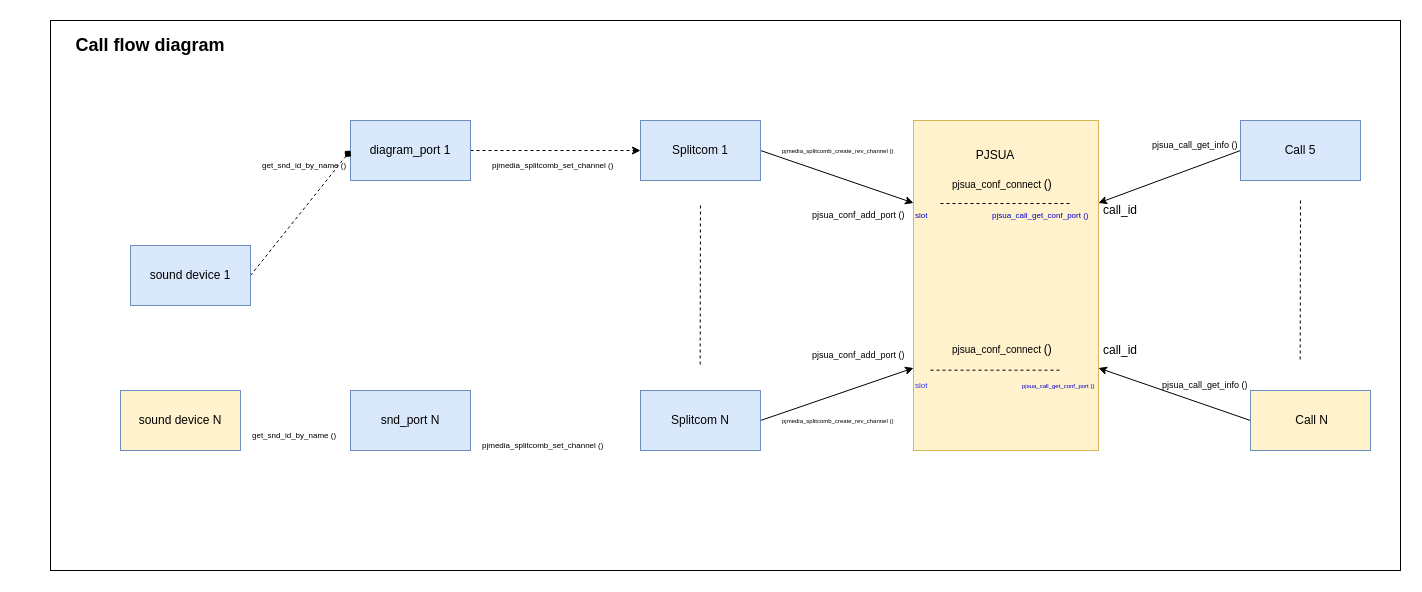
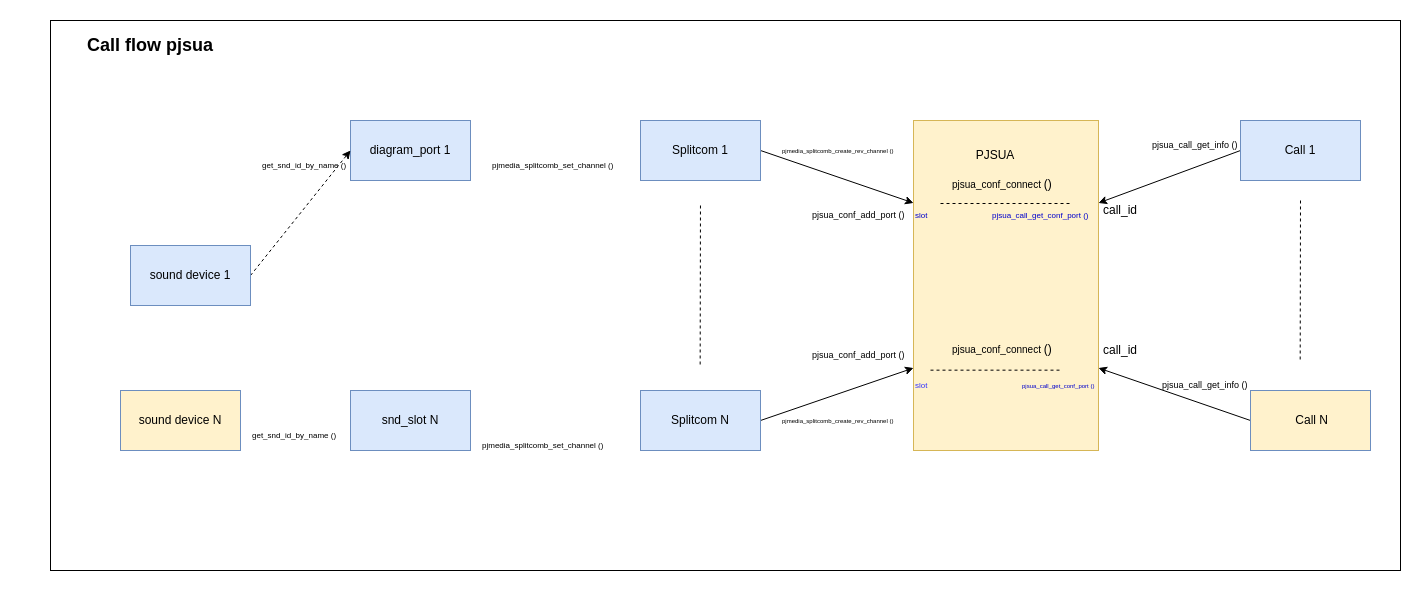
  <mxCell id="0" />
  <mxCell id="1" parent="0" />
  <mxCell id="2" value="" style="rounded=0;whiteSpace=wrap;html=1;" vertex="1" parent="1"><mxGeometry x="50" y="20" width="1350" height="550" as="geometry" /></mxCell>
  <mxCell id="3" value="" style="rounded=0;whiteSpace=wrap;html=1;fillColor=#fff2cc;strokeColor=#d6b656;" parent="1" vertex="1"><mxGeometry x="913" y="120" width="185" height="330" as="geometry" /></mxCell>
  <mxCell id="4" style="orthogonalLoop=1;jettySize=auto;html=1;exitX=0;exitY=0.5;exitDx=0;exitDy=0;entryX=1;entryY=0.25;entryDx=0;entryDy=0;" parent="1" source="6" target="3" edge="1"><mxGeometry relative="1" as="geometry" /></mxCell>
  <mxCell id="5" style="orthogonalLoop=1;jettySize=auto;html=1;dashed=1;endArrow=none;endFill=0;" parent="1" edge="1"><mxGeometry relative="1" as="geometry"><mxPoint x="1299.69" y="360" as="targetPoint" /><mxPoint x="1300" y="200" as="sourcePoint" /></mxGeometry></mxCell>
- <mxCell id="6" value="Call 5" style="rounded=0;whiteSpace=wrap;html=1;fillColor=#dae8fc;strokeColor=#6c8ebf;" parent="1" vertex="1"><mxGeometry x="1240" y="120" width="120" height="60" as="geometry" /></mxCell>
+ <mxCell id="6" value="Call 1" style="rounded=0;whiteSpace=wrap;html=1;fillColor=#dae8fc;strokeColor=#6c8ebf;" parent="1" vertex="1"><mxGeometry x="1240" y="120" width="120" height="60" as="geometry" /></mxCell>
  <mxCell id="7" style="edgeStyle=none;orthogonalLoop=1;jettySize=auto;html=1;exitX=0;exitY=0.5;exitDx=0;exitDy=0;entryX=1;entryY=0.75;entryDx=0;entryDy=0;" parent="1" source="8" target="3" edge="1"><mxGeometry relative="1" as="geometry" /></mxCell>
  <mxCell id="8" value="&amp;nbsp;Call N" style="rounded=0;whiteSpace=wrap;html=1;fillColor=#fff2cc;strokeColor=#6c8ebf;" parent="1" vertex="1"><mxGeometry x="1250" y="390" width="120" height="60" as="geometry" /></mxCell>
  <mxCell id="9" style="edgeStyle=none;orthogonalLoop=1;jettySize=auto;html=1;exitX=1;exitY=0.5;exitDx=0;exitDy=0;entryX=0;entryY=0.25;entryDx=0;entryDy=0;" parent="1" source="10" target="3" edge="1"><mxGeometry relative="1" as="geometry" /></mxCell>
  <mxCell id="10" value="Splitcom 1" style="rounded=0;whiteSpace=wrap;html=1;fillColor=#dae8fc;strokeColor=#6c8ebf;" parent="1" vertex="1"><mxGeometry x="640" y="120" width="120" height="60" as="geometry" /></mxCell>
  <mxCell id="11" style="edgeStyle=none;orthogonalLoop=1;jettySize=auto;html=1;exitX=1;exitY=0.5;exitDx=0;exitDy=0;entryX=0;entryY=0.75;entryDx=0;entryDy=0;" parent="1" source="12" target="3" edge="1"><mxGeometry relative="1" as="geometry" /></mxCell>
  <mxCell id="12" value="Splitcom N" style="rounded=0;whiteSpace=wrap;html=1;fillColor=#dae8fc;strokeColor=#6c8ebf;" parent="1" vertex="1"><mxGeometry x="640" y="390" width="120" height="60" as="geometry" /></mxCell>
  <mxCell id="13" value="PJSUA" style="text;html=1;strokeColor=none;fillColor=none;align=center;verticalAlign=middle;whiteSpace=wrap;rounded=0;" parent="1" vertex="1"><mxGeometry x="900" y="130" width="190" height="50" as="geometry" /></mxCell>
  <mxCell id="14" value="call_id" style="text;html=1;strokeColor=none;fillColor=none;align=center;verticalAlign=middle;whiteSpace=wrap;rounded=0;" parent="1" vertex="1"><mxGeometry x="1100" y="340" width="40" height="20" as="geometry" /></mxCell>
  <mxCell id="15" value="call_id" style="text;html=1;strokeColor=none;fillColor=none;align=center;verticalAlign=middle;whiteSpace=wrap;rounded=0;" parent="1" vertex="1"><mxGeometry x="1100" y="200" width="40" height="20" as="geometry" /></mxCell>
  <mxCell id="16" style="orthogonalLoop=1;jettySize=auto;html=1;dashed=1;endArrow=none;endFill=0;" parent="1" edge="1"><mxGeometry relative="1" as="geometry"><mxPoint x="699.66" y="365" as="targetPoint" /><mxPoint x="699.97" y="205" as="sourcePoint" /></mxGeometry></mxCell>
  <mxCell id="17" style="edgeStyle=none;orthogonalLoop=1;jettySize=auto;html=1;dashed=1;endArrow=none;endFill=0;" parent="1" edge="1"><mxGeometry relative="1" as="geometry"><mxPoint x="940" y="203" as="sourcePoint" /><mxPoint x="1070" y="203" as="targetPoint" /></mxGeometry></mxCell>
  <mxCell id="18" style="edgeStyle=none;orthogonalLoop=1;jettySize=auto;html=1;dashed=1;endArrow=none;endFill=0;" parent="1" edge="1"><mxGeometry relative="1" as="geometry"><mxPoint x="930" y="369.66" as="sourcePoint" /><mxPoint x="1060" y="369.66" as="targetPoint" /></mxGeometry></mxCell>
  <mxCell id="19" value="&lt;font style=&quot;font-size: 9px&quot;&gt;pjsua_call_get_info ()&lt;/font&gt;" style="text;whiteSpace=wrap;html=1;" parent="1" vertex="1"><mxGeometry x="1150" y="130" width="110" height="30" as="geometry" /></mxCell>
  <mxCell id="20" value="&lt;font style=&quot;font-size: 9px&quot;&gt;pjsua_call_get_info ()&lt;/font&gt;" style="text;whiteSpace=wrap;html=1;" parent="1" vertex="1"><mxGeometry x="1160" y="370" width="110" height="30" as="geometry" /></mxCell>
  <mxCell id="21" value="&lt;font style=&quot;font-size: 8px&quot; color=&quot;#0000cc&quot;&gt;pjsua_call_get_conf_port ()&lt;/font&gt;" style="text;whiteSpace=wrap;html=1;" parent="1" vertex="1"><mxGeometry x="990" y="200" width="120" height="20" as="geometry" /></mxCell>
  <mxCell id="22" value="&lt;font style=&quot;font-size: 6px&quot; color=&quot;#0000cc&quot;&gt;pjsua_call_get_conf_port ()&lt;/font&gt;" style="text;whiteSpace=wrap;html=1;" parent="1" vertex="1"><mxGeometry x="1020" y="370" width="120" height="20" as="geometry" /></mxCell>
  <mxCell id="23" value="&lt;font style=&quot;font-size: 10px&quot;&gt;pjsua_conf_connect &lt;/font&gt;()" style="text;whiteSpace=wrap;html=1;" parent="1" vertex="1"><mxGeometry x="950" y="170" width="130" height="30" as="geometry" /></mxCell>
  <mxCell id="24" value="&lt;font style=&quot;font-size: 10px&quot;&gt;pjsua_conf_connect &lt;/font&gt;()" style="text;whiteSpace=wrap;html=1;" parent="1" vertex="1"><mxGeometry x="950" y="335" width="130" height="30" as="geometry" /></mxCell>
  <mxCell id="25" value="&lt;font style=&quot;font-size: 8px&quot; color=&quot;#0000cc&quot;&gt;slot&lt;/font&gt;" style="text;whiteSpace=wrap;html=1;" parent="1" vertex="1"><mxGeometry x="913" y="200" width="40" height="30" as="geometry" /></mxCell>
  <mxCell id="26" value="&lt;font style=&quot;font-size: 8px&quot; color=&quot;#3333ff&quot;&gt;slot&lt;/font&gt;" style="text;whiteSpace=wrap;html=1;" parent="1" vertex="1"><mxGeometry x="913" y="370" width="40" height="30" as="geometry" /></mxCell>
  <mxCell id="27" value="&lt;font style=&quot;font-size: 9px&quot;&gt;pjsua_conf_add_port ()&lt;/font&gt;" style="text;whiteSpace=wrap;html=1;" parent="1" vertex="1"><mxGeometry x="810" y="200" width="100" height="30" as="geometry" /></mxCell>
  <mxCell id="28" value="&lt;font style=&quot;font-size: 9px&quot;&gt;pjsua_conf_add_port ()&lt;/font&gt;" style="text;whiteSpace=wrap;html=1;" parent="1" vertex="1"><mxGeometry x="810" y="340" width="130" height="20" as="geometry" /></mxCell>
  <mxCell id="29" value="&lt;font style=&quot;font-size: 6px&quot;&gt;pjmedia_splitcomb_create_rev_channel ()&lt;/font&gt;" style="text;whiteSpace=wrap;html=1;" parent="1" vertex="1"><mxGeometry x="780" y="135" width="240" height="30" as="geometry" /></mxCell>
  <mxCell id="30" value="&lt;font style=&quot;font-size: 6px&quot;&gt;pjmedia_splitcomb_create_rev_channel ()&lt;/font&gt;" style="text;whiteSpace=wrap;html=1;" parent="1" vertex="1"><mxGeometry x="780" y="405" width="240" height="30" as="geometry" /></mxCell>
- <mxCell id="31" style="edgeStyle=none;orthogonalLoop=1;jettySize=auto;html=1;exitX=1;exitY=0.5;exitDx=0;exitDy=0;entryX=0;entryY=0.5;entryDx=0;entryDy=0;dashed=1;endArrow=classic;endFill=1;" parent="1" source="32" target="10" edge="1"><mxGeometry relative="1" as="geometry" /></mxCell>
  <mxCell id="32" value="diagram_port 1" style="rounded=0;whiteSpace=wrap;html=1;fillColor=#dae8fc;strokeColor=#6c8ebf;" parent="1" vertex="1"><mxGeometry x="350" y="120" width="120" height="60" as="geometry" /></mxCell>
- <mxCell id="33" value="snd_port N" style="rounded=0;whiteSpace=wrap;html=1;fillColor=#dae8fc;strokeColor=#6c8ebf;" parent="1" vertex="1"><mxGeometry x="350" y="390" width="120" height="60" as="geometry" /></mxCell>
+ <mxCell id="33" value="snd_slot N" style="rounded=0;whiteSpace=wrap;html=1;fillColor=#dae8fc;strokeColor=#6c8ebf;" parent="1" vertex="1"><mxGeometry x="350" y="390" width="120" height="60" as="geometry" /></mxCell>
  <mxCell id="34" value="&lt;font style=&quot;font-size: 8px&quot;&gt;pjmedia_splitcomb_set_channel ()&lt;/font&gt;" style="text;whiteSpace=wrap;html=1;" parent="1" vertex="1"><mxGeometry x="490" y="150" width="200" height="30" as="geometry" /></mxCell>
  <mxCell id="35" value="&lt;font style=&quot;font-size: 8px&quot;&gt;pjmedia_splitcomb_set_channel ()&lt;/font&gt;" style="text;whiteSpace=wrap;html=1;" parent="1" vertex="1"><mxGeometry x="480" y="430" width="200" height="30" as="geometry" /></mxCell>
- <mxCell id="36" style="edgeStyle=none;orthogonalLoop=1;jettySize=auto;html=1;exitX=1;exitY=0.5;exitDx=0;exitDy=0;entryX=0;entryY=0.5;entryDx=0;entryDy=0;dashed=1;endArrow=diamond;endFill=1;" parent="1" source="37" target="32" edge="1"><mxGeometry relative="1" as="geometry" /></mxCell>
+ <mxCell id="36" style="edgeStyle=none;orthogonalLoop=1;jettySize=auto;html=1;exitX=1;exitY=0.5;exitDx=0;exitDy=0;entryX=0;entryY=0.5;entryDx=0;entryDy=0;dashed=1;endArrow=classic;endFill=1;" parent="1" source="37" target="32" edge="1"><mxGeometry relative="1" as="geometry" /></mxCell>
  <mxCell id="37" value="sound device 1" style="rounded=0;whiteSpace=wrap;html=1;fillColor=#dae8fc;strokeColor=#6c8ebf;" parent="1" vertex="1"><mxGeometry x="130" y="245" width="120" height="60" as="geometry" /></mxCell>
  <mxCell id="38" value="sound device N" style="rounded=0;whiteSpace=wrap;html=1;fillColor=#fff2cc;strokeColor=#6c8ebf;" parent="1" vertex="1"><mxGeometry x="120" y="390" width="120" height="60" as="geometry" /></mxCell>
  <mxCell id="39" value="&lt;span style=&quot;font-size: 8px&quot;&gt;get_snd_id_by_name ()&lt;/span&gt;" style="text;whiteSpace=wrap;html=1;" parent="1" vertex="1"><mxGeometry x="260" y="150" width="200" height="30" as="geometry" /></mxCell>
  <mxCell id="40" value="&lt;span style=&quot;font-size: 8px&quot;&gt;get_snd_id_by_name ()&lt;/span&gt;" style="text;whiteSpace=wrap;html=1;" parent="1" vertex="1"><mxGeometry x="250" y="420" width="200" height="30" as="geometry" /></mxCell>
- <mxCell id="41" value="&lt;b&gt;&lt;font style=&quot;font-size: 18px&quot;&gt;Call flow diagram&lt;/font&gt;&lt;/b&gt;" style="text;html=1;strokeColor=none;fillColor=none;align=center;verticalAlign=middle;whiteSpace=wrap;rounded=0;" vertex="1" parent="1"><mxGeometry x="20" y="20" width="260" height="50" as="geometry" /></mxCell>
+ <mxCell id="41" value="&lt;b&gt;&lt;font style=&quot;font-size: 18px&quot;&gt;Call flow pjsua&lt;/font&gt;&lt;/b&gt;" style="text;html=1;strokeColor=none;fillColor=none;align=center;verticalAlign=middle;whiteSpace=wrap;rounded=0;" vertex="1" parent="1"><mxGeometry x="20" y="20" width="260" height="50" as="geometry" /></mxCell>
